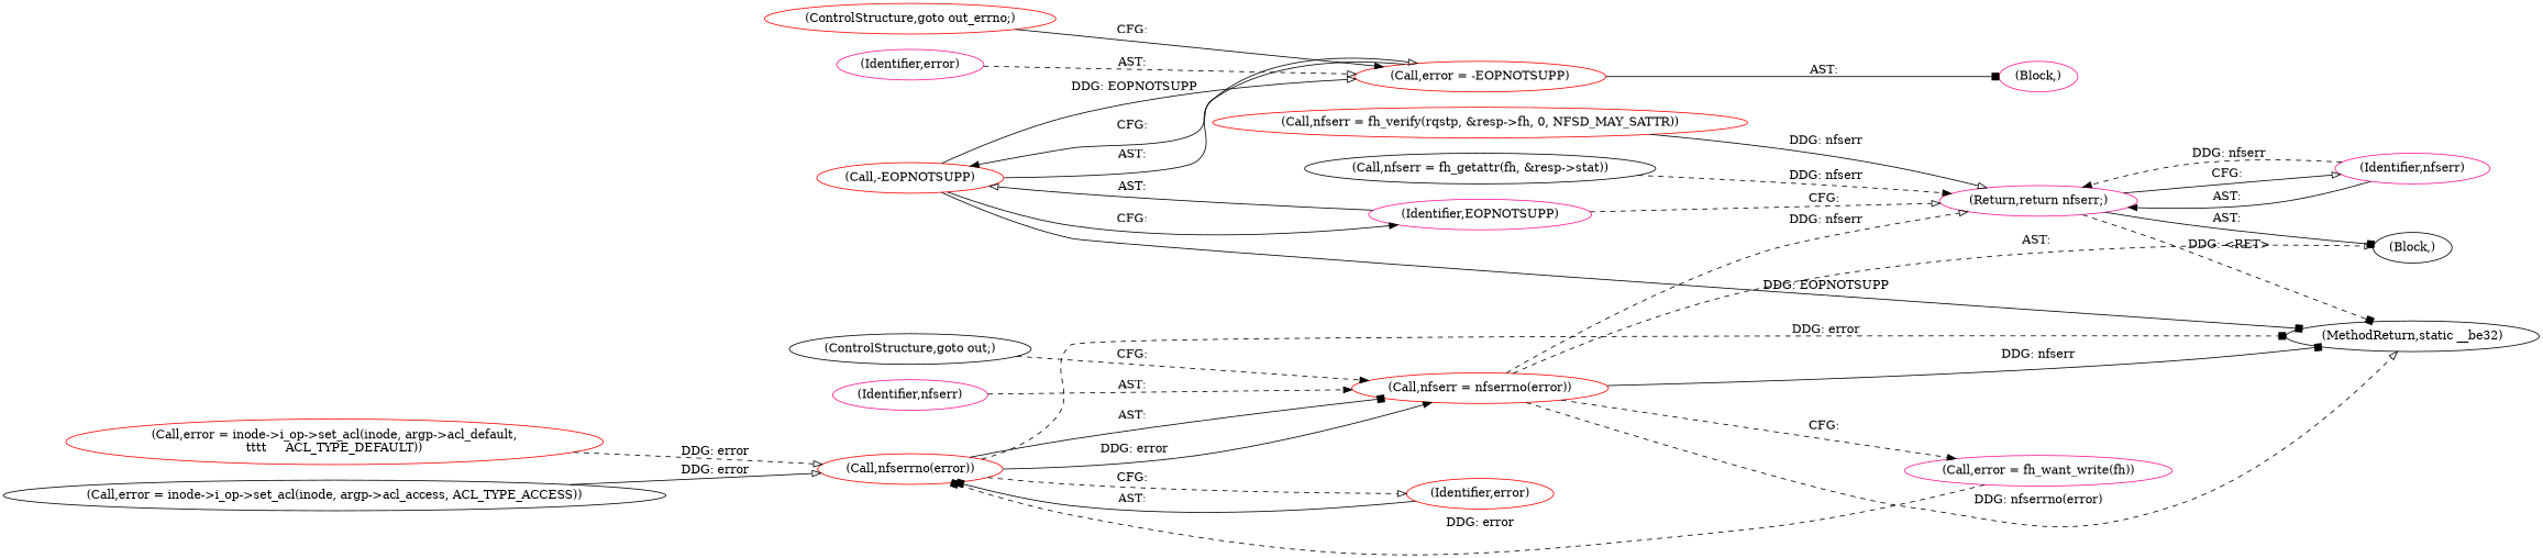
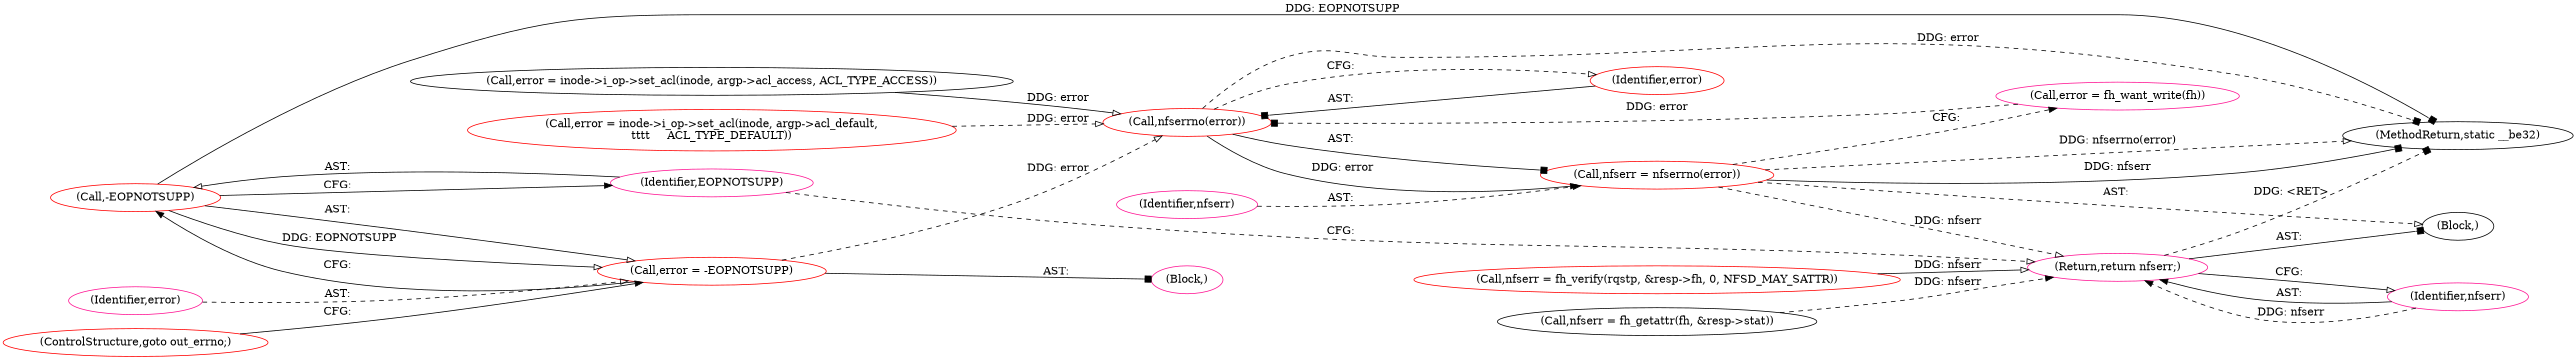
  digraph {
    rankdir=LR
    node [color=red]
    edge [arrowhead=onormal style=solid]
    n1 [label="(Call,-EOPNOTSUPP)"]
    n2 [label="(Call,error = -EOPNOTSUPP)"]
    n3 [color=black label="(MethodReturn,static __be32)"]
    n4 [color=deeppink label="(Identifier,EOPNOTSUPP)"]
    n5 [label="(Call,nfserrno(error))"]
    n6 [color=deeppink label="(Block,)"]
    n7 [color=deeppink label="(Return,return nfserr;)"]
    n8 [label="(Call,nfserr = nfserrno(error))"]
    n9 [label="(Identifier,error)"]
    n10 [color=black label="(Block,)"]
    n11 [color=deeppink label="(Call,error = fh_want_write(fh))"]
    n12 [color=deeppink label="(Identifier,nfserr)"]
    n13 [label="(ControlStructure,goto out_errno;)"]
    n14 [label="(Call,error = inode->i_op->set_acl(inode, argp->acl_default,\n\t\t\t\t     ACL_TYPE_DEFAULT))"]
    n15 [color=deeppink label="(Identifier,nfserr)"]
    n16 [label="(Call,nfserr = fh_verify(rqstp, &resp->fh, 0, NFSD_MAY_SATTR))"]
-   n17 [color=black label="(ControlStructure,goto out;)"]
    n18 [color=deeppink label="(Identifier,error)"]
    n19 [color=black label="(Call,nfserr = fh_getattr(fh, &resp->stat))"]
    n20 [color=black label="(Call,error = inode->i_op->set_acl(inode, argp->acl_access, ACL_TYPE_ACCESS))"]
    n1 -> n2 [label="AST: "]
    n1 -> n2 [label="DDG: EOPNOTSUPP"]
    n1 -> n3 [arrowhead=box label="DDG: EOPNOTSUPP"]
    n1 -> n4 [arrowhead=normal label="CFG: "]
    n2 -> n1 [arrowhead=normal label="CFG: "]
+   n2 -> n5 [label="DDG: error" style=dashed]
    n2 -> n6 [arrowhead=box label="AST: "]
    n4 -> n1 [label="AST: "]
    n4 -> n7 [label="CFG: " style=dashed]
    n5 -> n3 [arrowhead=box label="DDG: error" style=dashed]
    n5 -> n8 [arrowhead=box label="AST: "]
    n5 -> n8 [arrowhead=normal label="DDG: error"]
    n5 -> n9 [label="CFG: " style=dashed]
    n7 -> n3 [arrowhead=box label="DDG: <RET>" style=dashed]
    n7 -> n10 [arrowhead=box label="AST: "]
    n7 -> n12 [label="CFG: "]
    n8 -> n3 [label="DDG: nfserrno(error)" style=dashed]
    n8 -> n3 [arrowhead=box label="DDG: nfserr"]
    n8 -> n7 [label="DDG: nfserr" style=dashed]
    n8 -> n10 [label="AST: " style=dashed]
    n8 -> n11 [arrowhead=normal label="CFG: " style=dashed]
    n9 -> n5 [arrowhead=box label="AST: "]
    n11 -> n5 [arrowhead=box label="DDG: error" style=dashed]
    n12 -> n7 [arrowhead=normal label="AST: "]
    n12 -> n7 [arrowhead=normal label="DDG: nfserr" style=dashed]
    n13 -> n2 [arrowhead=normal label="CFG: "]
    n14 -> n5 [label="DDG: error" style=dashed]
    n15 -> n8 [arrowhead=normal label="AST: " style=dashed]
    n16 -> n7 [label="DDG: nfserr"]
-   n17 -> n8 [arrowhead=normal label="CFG: " style=dashed]
    n18 -> n2 [label="AST: " style=dashed]
    n19 -> n7 [arrowhead=normal label="DDG: nfserr" style=dashed]
    n20 -> n5 [label="DDG: error"]
  }
